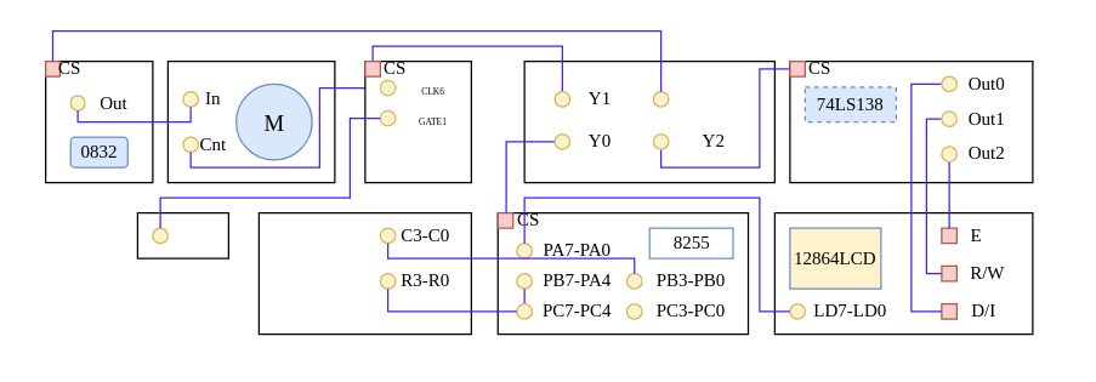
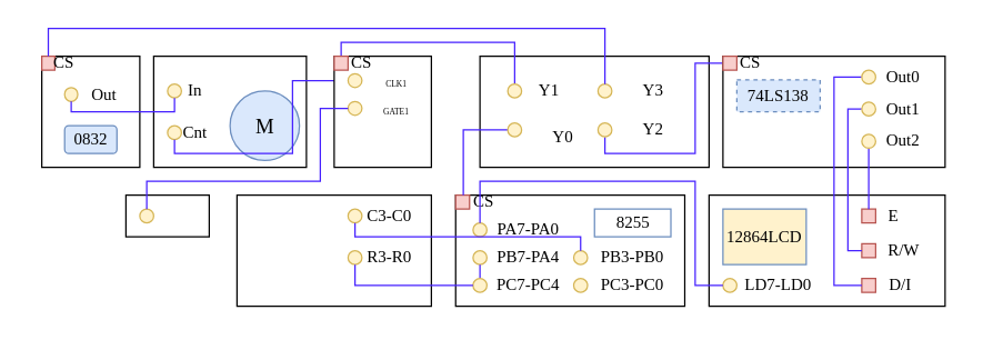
  <mxCell id="0" />
  <mxCell id="1" parent="0" />
  <mxCell id="2" value="" style="rounded=0;whiteSpace=wrap;html=1;" parent="1" vertex="1"><mxGeometry x="345" y="40" width="165" height="80" as="geometry" /></mxCell>
  <mxCell id="3" value="" style="group" vertex="1" connectable="0" parent="1"><mxGeometry x="327.5" y="140" width="165" height="80" as="geometry" /></mxCell>
  <mxCell id="4" value="" style="rounded=0;whiteSpace=wrap;html=1;" parent="3" vertex="1"><mxGeometry width="165" height="80" as="geometry" /></mxCell>
  <mxCell id="5" value="&lt;font face=&quot;Times New Roman&quot;&gt;8255&lt;/font&gt;" style="rounded=0;whiteSpace=wrap;html=1;fillColor=#ffffff;strokeColor=#6c8ebf;" parent="3" vertex="1"><mxGeometry x="100" y="10" width="55" height="20" as="geometry" /></mxCell>
  <mxCell id="6" value="" style="rounded=1;whiteSpace=wrap;html=1;arcSize=0;fillColor=#f8cecc;strokeColor=#b85450;" parent="3" vertex="1"><mxGeometry width="10" height="10" as="geometry" /></mxCell>
  <mxCell id="7" value="&lt;font face=&quot;Times New Roman&quot;&gt;CS&lt;br&gt;&lt;/font&gt;" style="text;html=1;strokeColor=none;fillColor=none;align=center;verticalAlign=middle;whiteSpace=wrap;rounded=0;" parent="3" vertex="1"><mxGeometry x="10" width="20" height="10" as="geometry" /></mxCell>
  <mxCell id="8" value="" style="rounded=1;whiteSpace=wrap;html=1;arcSize=50;fillColor=#fff2cc;strokeColor=#d6b656;" parent="3" vertex="1"><mxGeometry x="12.5" y="20" width="10" height="10" as="geometry" /></mxCell>
  <mxCell id="9" value="&lt;font face=&quot;Times New Roman&quot;&gt;PA7-PA0&lt;/font&gt;" style="text;html=1;strokeColor=none;fillColor=none;align=center;verticalAlign=middle;whiteSpace=wrap;rounded=0;rotation=0;" parent="3" vertex="1"><mxGeometry x="27.5" y="20" width="50" height="10" as="geometry" /></mxCell>
  <mxCell id="10" value="" style="rounded=1;whiteSpace=wrap;html=1;arcSize=50;fillColor=#fff2cc;strokeColor=#d6b656;" vertex="1" parent="3"><mxGeometry x="12.5" y="40" width="10" height="10" as="geometry" /></mxCell>
  <mxCell id="11" value="&lt;font face=&quot;Times New Roman&quot;&gt;PB7-PA4&lt;/font&gt;" style="text;html=1;strokeColor=none;fillColor=none;align=center;verticalAlign=middle;whiteSpace=wrap;rounded=0;rotation=0;" vertex="1" parent="3"><mxGeometry x="27.5" y="40" width="50" height="10" as="geometry" /></mxCell>
  <mxCell id="12" value="" style="rounded=1;whiteSpace=wrap;html=1;arcSize=50;fillColor=#fff2cc;strokeColor=#d6b656;" vertex="1" parent="3"><mxGeometry x="85" y="40" width="10" height="10" as="geometry" /></mxCell>
  <mxCell id="13" value="&lt;font face=&quot;Times New Roman&quot;&gt;PB3-PB0&lt;/font&gt;" style="text;html=1;strokeColor=none;fillColor=none;align=center;verticalAlign=middle;whiteSpace=wrap;rounded=0;rotation=0;" vertex="1" parent="3"><mxGeometry x="102.5" y="40" width="50" height="10" as="geometry" /></mxCell>
  <mxCell id="14" style="edgeStyle=orthogonalEdgeStyle;rounded=0;orthogonalLoop=1;jettySize=auto;html=1;endArrow=none;endFill=0;strokeColor=#4621FF;" edge="1" parent="3" source="15" target="10"><mxGeometry relative="1" as="geometry"><Array as="points"><mxPoint x="18" y="62" /></Array></mxGeometry></mxCell>
  <mxCell id="15" value="" style="rounded=1;whiteSpace=wrap;html=1;arcSize=50;fillColor=#fff2cc;strokeColor=#d6b656;" vertex="1" parent="3"><mxGeometry x="12.5" y="60" width="10" height="10" as="geometry" /></mxCell>
  <mxCell id="16" value="&lt;font face=&quot;Times New Roman&quot;&gt;PC7-PC4&lt;/font&gt;" style="text;html=1;strokeColor=none;fillColor=none;align=center;verticalAlign=middle;whiteSpace=wrap;rounded=0;rotation=0;" vertex="1" parent="3"><mxGeometry x="27.5" y="60" width="50" height="10" as="geometry" /></mxCell>
  <mxCell id="17" value="" style="rounded=1;whiteSpace=wrap;html=1;arcSize=50;fillColor=#fff2cc;strokeColor=#d6b656;" vertex="1" parent="3"><mxGeometry x="85" y="60" width="10" height="10" as="geometry" /></mxCell>
  <mxCell id="18" value="&lt;font face=&quot;Times New Roman&quot;&gt;PC3-PC0&lt;/font&gt;" style="text;html=1;strokeColor=none;fillColor=none;align=center;verticalAlign=middle;whiteSpace=wrap;rounded=0;rotation=0;" vertex="1" parent="3"><mxGeometry x="102.5" y="60" width="50" height="10" as="geometry" /></mxCell>
  <mxCell id="19" value="" style="group" vertex="1" connectable="0" parent="1"><mxGeometry x="510" y="140" width="190" height="90" as="geometry" /></mxCell>
  <mxCell id="20" value="" style="rounded=0;whiteSpace=wrap;html=1;" parent="19" vertex="1"><mxGeometry width="170" height="80" as="geometry" /></mxCell>
  <mxCell id="21" value="&lt;font face=&quot;Times New Roman&quot;&gt;12864LCD&lt;/font&gt;" style="rounded=0;whiteSpace=wrap;html=1;fillColor=#fff2cc;strokeColor=#6c8ebf;" parent="19" vertex="1"><mxGeometry x="10" y="10" width="60" height="40" as="geometry" /></mxCell>
  <mxCell id="22" value="&lt;font face=&quot;Times New Roman&quot;&gt;E&lt;br&gt;&lt;/font&gt;" style="text;html=1;strokeColor=none;fillColor=none;align=center;verticalAlign=middle;whiteSpace=wrap;rounded=0;" parent="19" vertex="1"><mxGeometry x="127.5" y="10" width="10" height="10" as="geometry" /></mxCell>
  <mxCell id="23" value="&lt;font face=&quot;Times New Roman&quot;&gt;R/W&lt;br&gt;&lt;/font&gt;" style="text;html=1;strokeColor=none;fillColor=none;align=center;verticalAlign=middle;whiteSpace=wrap;rounded=0;" parent="19" vertex="1"><mxGeometry x="127.5" y="35" width="25" height="10" as="geometry" /></mxCell>
  <mxCell id="24" value="&lt;font face=&quot;Times New Roman&quot;&gt;D/I&lt;br&gt;&lt;/font&gt;" style="text;html=1;strokeColor=none;fillColor=none;align=center;verticalAlign=middle;whiteSpace=wrap;rounded=0;" parent="19" vertex="1"><mxGeometry x="127.5" y="60" width="20" height="10" as="geometry" /></mxCell>
  <mxCell id="25" value="" style="rounded=1;whiteSpace=wrap;html=1;arcSize=0;fillColor=#f8cecc;strokeColor=#b85450;" parent="19" vertex="1"><mxGeometry x="110" y="10" width="10" height="10" as="geometry" /></mxCell>
  <mxCell id="26" value="" style="rounded=1;whiteSpace=wrap;html=1;arcSize=0;fillColor=#f8cecc;strokeColor=#b85450;" parent="19" vertex="1"><mxGeometry x="110" y="35" width="10" height="10" as="geometry" /></mxCell>
  <mxCell id="27" value="" style="rounded=1;whiteSpace=wrap;html=1;arcSize=0;fillColor=#f8cecc;strokeColor=#b85450;" parent="19" vertex="1"><mxGeometry x="110" y="60" width="10" height="10" as="geometry" /></mxCell>
  <mxCell id="28" value="" style="rounded=1;whiteSpace=wrap;html=1;arcSize=50;fillColor=#fff2cc;strokeColor=#d6b656;" vertex="1" parent="19"><mxGeometry x="10" y="60" width="10" height="10" as="geometry" /></mxCell>
  <mxCell id="29" value="&lt;font face=&quot;Times New Roman&quot;&gt;LD7-LD0&lt;br&gt;&lt;/font&gt;" style="text;html=1;strokeColor=none;fillColor=none;align=center;verticalAlign=middle;whiteSpace=wrap;rounded=0;" vertex="1" parent="19"><mxGeometry x="20" y="60" width="60" height="10" as="geometry" /></mxCell>
  <mxCell id="30" value="" style="group" vertex="1" connectable="0" parent="1"><mxGeometry x="170" y="140" width="140" height="80" as="geometry" /></mxCell>
  <mxCell id="31" value="" style="rounded=0;whiteSpace=wrap;html=1;" parent="30" vertex="1"><mxGeometry width="140" height="80" as="geometry" /></mxCell>
  <mxCell id="32" value="" style="rounded=1;whiteSpace=wrap;html=1;arcSize=50;fillColor=#fff2cc;strokeColor=#d6b656;" parent="30" vertex="1"><mxGeometry x="80" y="40" width="10" height="10" as="geometry" /></mxCell>
  <mxCell id="33" value="" style="rounded=1;whiteSpace=wrap;html=1;arcSize=50;fillColor=#fff2cc;strokeColor=#d6b656;" parent="30" vertex="1"><mxGeometry x="80" y="10" width="10" height="10" as="geometry" /></mxCell>
  <mxCell id="34" value="&lt;font face=&quot;Times New Roman&quot;&gt;R3-R0&lt;/font&gt;" style="text;html=1;strokeColor=none;fillColor=none;align=center;verticalAlign=middle;whiteSpace=wrap;rounded=0;rotation=0;" parent="30" vertex="1"><mxGeometry x="90" y="40" width="40" height="10" as="geometry" /></mxCell>
  <mxCell id="35" value="&lt;font face=&quot;Times New Roman&quot;&gt;C3-C0&lt;/font&gt;" style="text;html=1;strokeColor=none;fillColor=none;align=center;verticalAlign=middle;whiteSpace=wrap;rounded=0;rotation=0;" vertex="1" parent="30"><mxGeometry x="90" y="10" width="40" height="10" as="geometry" /></mxCell>
  <mxCell id="36" value="" style="group" vertex="1" connectable="0" parent="1"><mxGeometry x="20" y="40" width="80" height="80" as="geometry" /></mxCell>
  <mxCell id="37" value="" style="rounded=0;whiteSpace=wrap;html=1;" parent="36" vertex="1"><mxGeometry x="9.412" width="70.588" height="80" as="geometry" /></mxCell>
  <mxCell id="38" value="" style="rounded=1;whiteSpace=wrap;html=1;arcSize=0;fillColor=#f8cecc;strokeColor=#b85450;" parent="36" vertex="1"><mxGeometry x="9.412" width="9.412" height="10" as="geometry" /></mxCell>
  <mxCell id="39" value="&lt;font face=&quot;Times New Roman&quot;&gt;CS&lt;br&gt;&lt;/font&gt;" style="text;html=1;strokeColor=none;fillColor=none;align=center;verticalAlign=middle;whiteSpace=wrap;rounded=0;" parent="36" vertex="1"><mxGeometry x="16.471" width="18.824" height="10" as="geometry" /></mxCell>
  <mxCell id="40" value="" style="rounded=1;whiteSpace=wrap;html=1;arcSize=50;fillColor=#fff2cc;strokeColor=#d6b656;" parent="36" vertex="1"><mxGeometry x="25.882" y="22.5" width="9.412" height="10" as="geometry" /></mxCell>
  <mxCell id="41" value="&lt;font face=&quot;Times New Roman&quot;&gt;Out&lt;br&gt;&lt;/font&gt;" style="text;html=1;strokeColor=none;fillColor=none;align=center;verticalAlign=middle;whiteSpace=wrap;rounded=0;" parent="36" vertex="1"><mxGeometry x="44.706" y="15" width="18.824" height="25" as="geometry" /></mxCell>
  <mxCell id="42" value="&lt;font face=&quot;Times New Roman&quot;&gt;0832&lt;/font&gt;" style="whiteSpace=wrap;html=1;fillColor=#dae8fc;strokeColor=#6c8ebf;rounded=1;" parent="36" vertex="1"><mxGeometry x="25.882" y="50" width="37.647" height="20" as="geometry" /></mxCell>
  <mxCell id="43" style="edgeStyle=orthogonalEdgeStyle;rounded=0;orthogonalLoop=1;jettySize=auto;html=1;endArrow=none;endFill=0;strokeColor=#4621FF;" edge="1" parent="1" source="32" target="15"><mxGeometry relative="1" as="geometry"><mxPoint x="220" y="110" as="sourcePoint" /><mxPoint x="345" y="220" as="targetPoint" /><Array as="points"><mxPoint x="255" y="205" /></Array></mxGeometry></mxCell>
  <mxCell id="44" style="rounded=0;orthogonalLoop=1;jettySize=auto;html=1;endArrow=none;endFill=0;strokeColor=#4621FF;edgeStyle=orthogonalEdgeStyle;" edge="1" parent="1" source="61" target="6"><mxGeometry relative="1" as="geometry"><mxPoint x="345" y="195" as="targetPoint" /><Array as="points"><mxPoint x="333" y="93" /></Array></mxGeometry></mxCell>
  <mxCell id="45" style="edgeStyle=orthogonalEdgeStyle;rounded=0;orthogonalLoop=1;jettySize=auto;html=1;endArrow=none;endFill=0;strokeColor=#4621FF;" edge="1" parent="1" source="8" target="28"><mxGeometry relative="1" as="geometry"><Array as="points"><mxPoint x="345" y="130" /><mxPoint x="500" y="130" /><mxPoint x="500" y="205" /></Array></mxGeometry></mxCell>
  <mxCell id="46" style="edgeStyle=orthogonalEdgeStyle;rounded=0;orthogonalLoop=1;jettySize=auto;html=1;entryX=0.5;entryY=0;entryDx=0;entryDy=0;endArrow=none;endFill=0;strokeColor=#4621FF;" edge="1" parent="1" target="12"><mxGeometry relative="1" as="geometry"><mxPoint x="255" y="160" as="sourcePoint" /><Array as="points"><mxPoint x="255" y="170" /><mxPoint x="418" y="170" /></Array></mxGeometry></mxCell>
  <mxCell id="47" style="edgeStyle=orthogonalEdgeStyle;rounded=0;orthogonalLoop=1;jettySize=auto;html=1;entryX=0.5;entryY=0;entryDx=0;entryDy=0;endArrow=none;endFill=0;strokeColor=#4621FF;exitX=0;exitY=0.5;exitDx=0;exitDy=0;" edge="1" parent="1" source="62" target="85"><mxGeometry relative="1" as="geometry"><Array as="points"><mxPoint x="370" y="65" /><mxPoint x="370" y="30" /><mxPoint x="245" y="30" /></Array></mxGeometry></mxCell>
  <mxCell id="48" value="" style="group" vertex="1" connectable="0" parent="1"><mxGeometry x="110" y="40" width="110" height="80" as="geometry" /></mxCell>
  <mxCell id="49" value="" style="rounded=0;whiteSpace=wrap;html=1;" parent="48" vertex="1"><mxGeometry width="110" height="80" as="geometry" /></mxCell>
- <mxCell id="50" value="&lt;font face=&quot;Times New Roman&quot; style=&quot;font-size: 18px&quot;&gt;&lt;sup&gt;M&lt;/sup&gt;&lt;/font&gt;" style="verticalLabelPosition=middle;shadow=0;dashed=0;align=center;html=1;verticalAlign=middle;strokeWidth=1;shape=ellipse;aspect=fixed;fontSize=35;fillColor=#dae8fc;strokeColor=#6c8ebf;" parent="48" vertex="1"><mxGeometry x="45" y="15" width="50" height="50" as="geometry" /></mxCell>
+ <mxCell id="50" value="&lt;font face=&quot;Times New Roman&quot; style=&quot;font-size: 18px&quot;&gt;&lt;sup&gt;M&lt;/sup&gt;&lt;/font&gt;" style="verticalLabelPosition=middle;shadow=0;dashed=0;align=center;html=1;verticalAlign=middle;strokeWidth=1;shape=ellipse;aspect=fixed;fontSize=35;fillColor=#dae8fc;strokeColor=#6c8ebf;" parent="48" vertex="1"><mxGeometry x="55" y="25" width="50" height="50" as="geometry" /></mxCell>
  <mxCell id="51" value="" style="rounded=1;whiteSpace=wrap;html=1;arcSize=50;fillColor=#fff2cc;strokeColor=#d6b656;" parent="48" vertex="1"><mxGeometry x="10" y="20" width="10" height="10" as="geometry" /></mxCell>
  <mxCell id="52" value="" style="rounded=1;whiteSpace=wrap;html=1;arcSize=50;fillColor=#fff2cc;strokeColor=#d6b656;" parent="48" vertex="1"><mxGeometry x="10" y="50" width="10" height="10" as="geometry" /></mxCell>
  <mxCell id="53" value="&lt;font face=&quot;Times New Roman&quot;&gt;In&lt;br&gt;&lt;/font&gt;" style="text;html=1;strokeColor=none;fillColor=none;align=center;verticalAlign=middle;whiteSpace=wrap;rounded=0;" parent="48" vertex="1"><mxGeometry x="20" y="20" width="20" height="10" as="geometry" /></mxCell>
  <mxCell id="54" value="&lt;font face=&quot;Times New Roman&quot;&gt;Cnt&lt;br&gt;&lt;/font&gt;" style="text;html=1;strokeColor=none;fillColor=none;align=center;verticalAlign=middle;whiteSpace=wrap;rounded=0;" parent="48" vertex="1"><mxGeometry x="20" y="50" width="20" height="10" as="geometry" /></mxCell>
  <mxCell id="55" style="edgeStyle=orthogonalEdgeStyle;rounded=0;orthogonalLoop=1;jettySize=auto;html=1;exitX=0.5;exitY=1;exitDx=0;exitDy=0;entryX=0.5;entryY=1;entryDx=0;entryDy=0;endArrow=none;endFill=0;strokeColor=#4621FF;" edge="1" parent="1" source="40" target="51"><mxGeometry relative="1" as="geometry"><Array as="points"><mxPoint x="51" y="80" /><mxPoint x="125" y="80" /></Array></mxGeometry></mxCell>
  <mxCell id="56" style="edgeStyle=orthogonalEdgeStyle;rounded=0;orthogonalLoop=1;jettySize=auto;html=1;exitX=0;exitY=0.5;exitDx=0;exitDy=0;entryX=0.5;entryY=1;entryDx=0;entryDy=0;endArrow=none;endFill=0;strokeColor=#4621FF;" edge="1" parent="1" source="87" target="52"><mxGeometry relative="1" as="geometry"><Array as="points"><mxPoint x="210" y="58" /><mxPoint x="210" y="110" /><mxPoint x="125" y="110" /></Array></mxGeometry></mxCell>
  <mxCell id="57" value="&lt;font face=&quot;Times New Roman&quot;&gt;Y1&lt;br&gt;&lt;/font&gt;" style="text;html=1;strokeColor=none;fillColor=none;align=center;verticalAlign=middle;whiteSpace=wrap;rounded=0;" parent="1" vertex="1"><mxGeometry x="385" y="57" width="20" height="16" as="geometry" /></mxCell>
  <mxCell id="58" value="&lt;font face=&quot;Times New Roman&quot;&gt;Y2&lt;br&gt;&lt;/font&gt;" style="text;html=1;strokeColor=none;fillColor=none;align=center;verticalAlign=middle;whiteSpace=wrap;rounded=0;" parent="1" vertex="1"><mxGeometry x="460" y="85" width="20" height="16" as="geometry" /></mxCell>
- <mxCell id="60" value="&lt;font face=&quot;Times New Roman&quot;&gt;Y0&lt;br&gt;&lt;/font&gt;" style="text;html=1;strokeColor=none;fillColor=none;align=center;verticalAlign=middle;whiteSpace=wrap;rounded=0;" parent="1" vertex="1"><mxGeometry x="385" y="85" width="20" height="16" as="geometry" /></mxCell>
+ <mxCell id="59" value="&lt;font face=&quot;Times New Roman&quot;&gt;Y3&lt;br&gt;&lt;/font&gt;" style="text;html=1;strokeColor=none;fillColor=none;align=center;verticalAlign=middle;whiteSpace=wrap;rounded=0;" parent="1" vertex="1"><mxGeometry x="460" y="57" width="20" height="16" as="geometry" /></mxCell>
+ <mxCell id="60" value="&lt;font face=&quot;Times New Roman&quot;&gt;Y0&lt;br&gt;&lt;/font&gt;" style="text;html=1;strokeColor=none;fillColor=none;align=center;verticalAlign=middle;whiteSpace=wrap;rounded=0;" parent="1" vertex="1"><mxGeometry x="395" y="90" width="20" height="16" as="geometry" /></mxCell>
  <mxCell id="61" value="" style="rounded=1;whiteSpace=wrap;html=1;arcSize=50;fillColor=#fff2cc;strokeColor=#d6b656;" vertex="1" parent="1"><mxGeometry x="365" y="88" width="10" height="10" as="geometry" /></mxCell>
  <mxCell id="62" value="" style="rounded=1;whiteSpace=wrap;html=1;arcSize=50;fillColor=#fff2cc;strokeColor=#d6b656;" vertex="1" parent="1"><mxGeometry x="365" y="60" width="10" height="10" as="geometry" /></mxCell>
  <mxCell id="63" style="edgeStyle=orthogonalEdgeStyle;rounded=0;orthogonalLoop=1;jettySize=auto;html=1;entryX=0.5;entryY=0;entryDx=0;entryDy=0;endArrow=none;endFill=0;strokeColor=#4621FF;exitX=0.5;exitY=1;exitDx=0;exitDy=0;" edge="1" parent="1" source="64" target="76"><mxGeometry relative="1" as="geometry"><Array as="points"><mxPoint x="435" y="110" /><mxPoint x="500" y="110" /><mxPoint x="500" y="45" /><mxPoint x="525" y="45" /></Array></mxGeometry></mxCell>
  <mxCell id="64" value="" style="rounded=1;whiteSpace=wrap;html=1;arcSize=50;fillColor=#fff2cc;strokeColor=#d6b656;" vertex="1" parent="1"><mxGeometry x="430" y="88" width="10" height="10" as="geometry" /></mxCell>
  <mxCell id="65" value="" style="rounded=1;whiteSpace=wrap;html=1;arcSize=50;fillColor=#fff2cc;strokeColor=#d6b656;" vertex="1" parent="1"><mxGeometry x="430" y="60" width="10" height="10" as="geometry" /></mxCell>
  <mxCell id="66" style="edgeStyle=orthogonalEdgeStyle;rounded=0;orthogonalLoop=1;jettySize=auto;html=1;entryX=0.5;entryY=0;entryDx=0;entryDy=0;endArrow=none;endFill=0;strokeColor=#4621FF;" edge="1" parent="1" source="65" target="38"><mxGeometry relative="1" as="geometry"><Array as="points"><mxPoint x="435" y="20" /><mxPoint x="34" y="20" /></Array></mxGeometry></mxCell>
  <mxCell id="67" value="" style="rounded=0;whiteSpace=wrap;html=1;" parent="1" vertex="1"><mxGeometry x="520" y="40" width="160" height="80" as="geometry" /></mxCell>
  <mxCell id="68" style="edgeStyle=orthogonalEdgeStyle;rounded=0;orthogonalLoop=1;jettySize=auto;html=1;exitX=0.5;exitY=1;exitDx=0;exitDy=0;entryX=0.5;entryY=0;entryDx=0;entryDy=0;endArrow=none;endFill=0;strokeColor=#4621FF;" edge="1" parent="1" source="69" target="25"><mxGeometry relative="1" as="geometry" /></mxCell>
  <mxCell id="69" value="" style="rounded=1;whiteSpace=wrap;html=1;arcSize=50;fillColor=#fff2cc;strokeColor=#d6b656;" parent="1" vertex="1"><mxGeometry x="620" y="96.25" width="10" height="10" as="geometry" /></mxCell>
  <mxCell id="70" style="edgeStyle=orthogonalEdgeStyle;rounded=0;orthogonalLoop=1;jettySize=auto;html=1;exitX=0;exitY=0.5;exitDx=0;exitDy=0;entryX=0;entryY=0.5;entryDx=0;entryDy=0;endArrow=none;endFill=0;strokeColor=#4621FF;" edge="1" parent="1" source="71" target="26"><mxGeometry relative="1" as="geometry"><Array as="points"><mxPoint x="610" y="78" /><mxPoint x="610" y="180" /></Array></mxGeometry></mxCell>
  <mxCell id="71" value="" style="rounded=1;whiteSpace=wrap;html=1;arcSize=50;fillColor=#fff2cc;strokeColor=#d6b656;" parent="1" vertex="1"><mxGeometry x="620" y="73" width="10" height="10" as="geometry" /></mxCell>
  <mxCell id="72" style="edgeStyle=orthogonalEdgeStyle;rounded=0;orthogonalLoop=1;jettySize=auto;html=1;exitX=0;exitY=0.5;exitDx=0;exitDy=0;entryX=0;entryY=0.5;entryDx=0;entryDy=0;endArrow=none;endFill=0;strokeColor=#4621FF;" edge="1" parent="1" source="73" target="27"><mxGeometry relative="1" as="geometry"><Array as="points"><mxPoint x="600" y="55" /><mxPoint x="600" y="205" /></Array></mxGeometry></mxCell>
  <mxCell id="73" value="" style="rounded=1;whiteSpace=wrap;html=1;arcSize=50;fillColor=#fff2cc;strokeColor=#d6b656;" parent="1" vertex="1"><mxGeometry x="620" y="50" width="10" height="10" as="geometry" /></mxCell>
  <mxCell id="74" value="&lt;span style=&quot;font-family: &amp;#34;times new roman&amp;#34;&quot;&gt;Out1&lt;/span&gt;&lt;font face=&quot;Times New Roman&quot;&gt;&lt;br&gt;&lt;/font&gt;" style="text;html=1;strokeColor=none;fillColor=none;align=center;verticalAlign=middle;whiteSpace=wrap;rounded=0;" parent="1" vertex="1"><mxGeometry x="640" y="73" width="20" height="10" as="geometry" /></mxCell>
  <mxCell id="75" value="&lt;span style=&quot;font-family: &amp;#34;times new roman&amp;#34;&quot;&gt;Out0&lt;/span&gt;&lt;font face=&quot;Times New Roman&quot;&gt;&lt;br&gt;&lt;/font&gt;" style="text;html=1;strokeColor=none;fillColor=none;align=center;verticalAlign=middle;whiteSpace=wrap;rounded=0;" parent="1" vertex="1"><mxGeometry x="640" y="50" width="20" height="10" as="geometry" /></mxCell>
  <mxCell id="76" value="" style="rounded=1;whiteSpace=wrap;html=1;arcSize=0;fillColor=#f8cecc;strokeColor=#b85450;" parent="1" vertex="1"><mxGeometry x="520" y="40" width="10" height="10" as="geometry" /></mxCell>
  <mxCell id="77" value="&lt;font face=&quot;Times New Roman&quot;&gt;CS&lt;br&gt;&lt;/font&gt;" style="text;html=1;strokeColor=none;fillColor=none;align=center;verticalAlign=middle;whiteSpace=wrap;rounded=0;" parent="1" vertex="1"><mxGeometry x="530" y="40" width="20" height="10" as="geometry" /></mxCell>
  <mxCell id="78" value="&lt;span style=&quot;font-family: &amp;#34;times new roman&amp;#34;&quot;&gt;Out2&lt;/span&gt;&lt;font face=&quot;Times New Roman&quot;&gt;&lt;br&gt;&lt;/font&gt;" style="text;html=1;strokeColor=none;fillColor=none;align=center;verticalAlign=middle;whiteSpace=wrap;rounded=0;" parent="1" vertex="1"><mxGeometry x="640" y="96.25" width="20" height="10" as="geometry" /></mxCell>
  <mxCell id="79" value="&lt;font face=&quot;Times New Roman&quot;&gt;74LS138&lt;/font&gt;" style="rounded=0;whiteSpace=wrap;html=1;fillColor=#dae8fc;strokeColor=#6c8ebf;dashed=1;" vertex="1" parent="1"><mxGeometry x="530" y="57" width="60" height="23" as="geometry" /></mxCell>
  <mxCell id="80" value="" style="group" vertex="1" connectable="0" parent="1"><mxGeometry x="80" y="140" width="70" height="30" as="geometry" /></mxCell>
  <mxCell id="81" value="" style="rounded=0;whiteSpace=wrap;html=1;" vertex="1" parent="80"><mxGeometry x="10" width="60" height="30" as="geometry" /></mxCell>
  <mxCell id="82" value="" style="rounded=1;whiteSpace=wrap;html=1;arcSize=50;fillColor=#fff2cc;strokeColor=#d6b656;" vertex="1" parent="80"><mxGeometry x="20" y="10" width="10" height="10" as="geometry" /></mxCell>
  <mxCell id="83" value="" style="group" vertex="1" connectable="0" parent="1"><mxGeometry x="240" y="40" width="70" height="80" as="geometry" /></mxCell>
  <mxCell id="84" value="" style="rounded=0;whiteSpace=wrap;html=1;" parent="83" vertex="1"><mxGeometry width="70" height="80" as="geometry" /></mxCell>
  <mxCell id="85" value="" style="rounded=1;whiteSpace=wrap;html=1;arcSize=0;fillColor=#f8cecc;strokeColor=#b85450;" parent="83" vertex="1"><mxGeometry width="10" height="10" as="geometry" /></mxCell>
  <mxCell id="86" value="&lt;font face=&quot;Times New Roman&quot;&gt;CS&lt;br&gt;&lt;/font&gt;" style="text;html=1;strokeColor=none;fillColor=none;align=center;verticalAlign=middle;whiteSpace=wrap;rounded=0;" parent="83" vertex="1"><mxGeometry x="10" width="20" height="10" as="geometry" /></mxCell>
  <mxCell id="87" value="" style="rounded=1;whiteSpace=wrap;html=1;arcSize=50;fillColor=#fff2cc;strokeColor=#d6b656;" vertex="1" parent="83"><mxGeometry x="10" y="12.5" width="10" height="10" as="geometry" /></mxCell>
  <mxCell id="88" value="&lt;font face=&quot;Times New Roman&quot;&gt;&lt;span style=&quot;font-size: 6px&quot;&gt;GATE1&lt;/span&gt;&lt;/font&gt;" style="text;html=1;strokeColor=none;fillColor=none;align=center;verticalAlign=middle;whiteSpace=wrap;rounded=0;" vertex="1" parent="83"><mxGeometry x="30" y="30" width="30" height="15" as="geometry" /></mxCell>
  <mxCell id="89" value="" style="rounded=1;whiteSpace=wrap;html=1;arcSize=50;fillColor=#fff2cc;strokeColor=#d6b656;" vertex="1" parent="83"><mxGeometry x="10" y="32.5" width="10" height="10" as="geometry" /></mxCell>
- <mxCell id="90" value="&lt;font face=&quot;Times New Roman&quot;&gt;&lt;span style=&quot;font-size: 6px&quot;&gt;CLK6&lt;/span&gt;&lt;/font&gt;" style="text;html=1;strokeColor=none;fillColor=none;align=center;verticalAlign=middle;whiteSpace=wrap;rounded=0;" vertex="1" parent="83"><mxGeometry x="30" y="10" width="30" height="15" as="geometry" /></mxCell>
+ <mxCell id="90" value="&lt;font face=&quot;Times New Roman&quot;&gt;&lt;span style=&quot;font-size: 6px&quot;&gt;CLK1&lt;/span&gt;&lt;/font&gt;" style="text;html=1;strokeColor=none;fillColor=none;align=center;verticalAlign=middle;whiteSpace=wrap;rounded=0;" vertex="1" parent="83"><mxGeometry x="30" y="10" width="30" height="15" as="geometry" /></mxCell>
  <mxCell id="91" style="edgeStyle=orthogonalEdgeStyle;rounded=0;orthogonalLoop=1;jettySize=auto;html=1;exitX=0.5;exitY=0;exitDx=0;exitDy=0;entryX=0;entryY=0.5;entryDx=0;entryDy=0;endArrow=none;endFill=0;strokeColor=#4621FF;" edge="1" parent="1" source="82" target="89"><mxGeometry relative="1" as="geometry"><Array as="points"><mxPoint x="105" y="130" /><mxPoint x="230" y="130" /><mxPoint x="230" y="78" /></Array></mxGeometry></mxCell>
